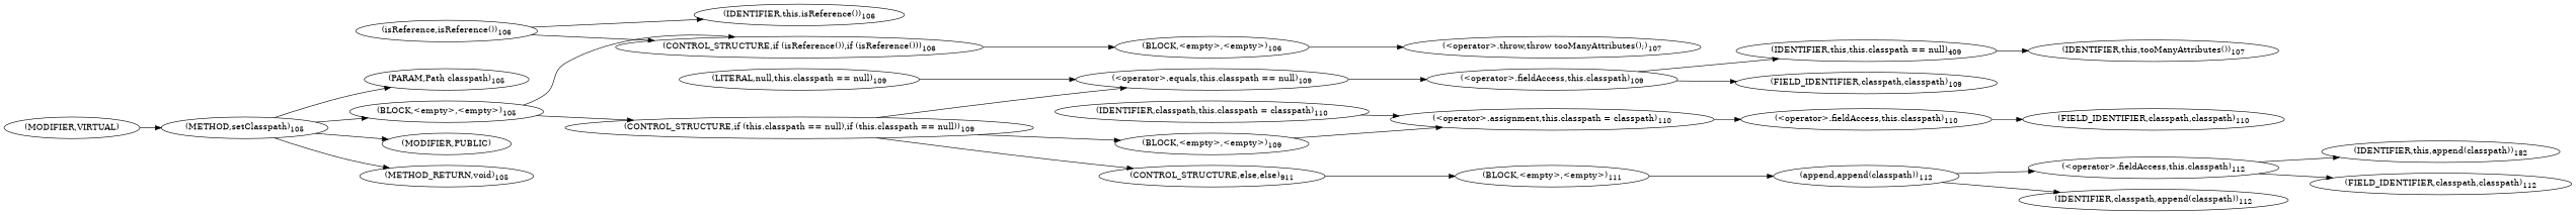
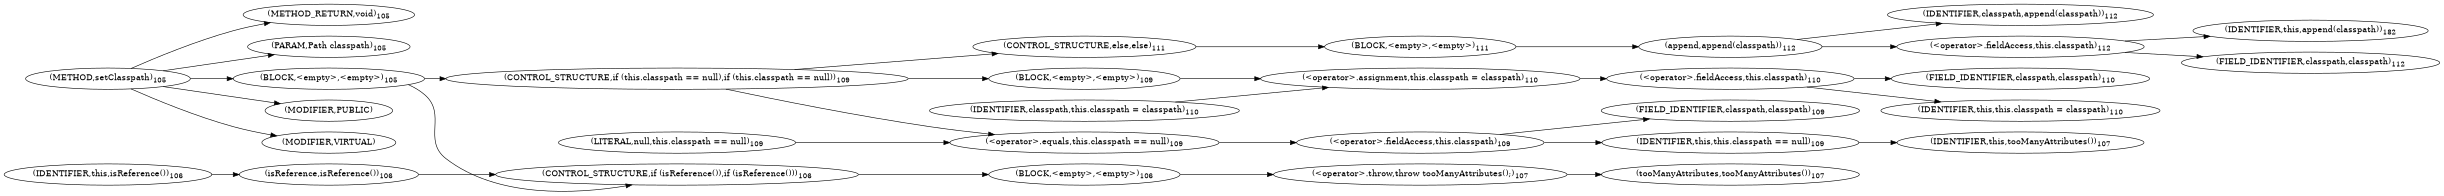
  digraph {
    rankdir=LR
    n1 [label=<(METHOD,setClasspath)<SUB>105</SUB>>]
    n2 [label=<(PARAM,Path classpath)<SUB>105</SUB>>]
    n3 [label=<(BLOCK,&lt;empty&gt;,&lt;empty&gt;)<SUB>105</SUB>>]
    n4 [label=<(MODIFIER,PUBLIC)>]
    n5 [label=<(MODIFIER,VIRTUAL)>]
    n6 [label=<(METHOD_RETURN,void)<SUB>105</SUB>>]
    n7 [label=<(CONTROL_STRUCTURE,if (isReference()),if (isReference()))<SUB>106</SUB>>]
    n8 [label=<(CONTROL_STRUCTURE,if (this.classpath == null),if (this.classpath == null))<SUB>109</SUB>>]
    n9 [label=<(BLOCK,&lt;empty&gt;,&lt;empty&gt;)<SUB>106</SUB>>]
    n10 [label=<(&lt;operator&gt;.equals,this.classpath == null)<SUB>109</SUB>>]
    n11 [label=<(BLOCK,&lt;empty&gt;,&lt;empty&gt;)<SUB>109</SUB>>]
-   n12 [label=<(CONTROL_STRUCTURE,else,else)<SUB>911</SUB>>]
+   n12 [label=<(CONTROL_STRUCTURE,else,else)<SUB>111</SUB>>]
    n13 [label=<(isReference,isReference())<SUB>106</SUB>>]
    n14 [label=<(IDENTIFIER,this,isReference())<SUB>106</SUB>>]
    n15 [label=<(&lt;operator&gt;.throw,throw tooManyAttributes();)<SUB>107</SUB>>]
+   n16 [label=<(tooManyAttributes,tooManyAttributes())<SUB>107</SUB>>]
    n17 [label=<(IDENTIFIER,this,tooManyAttributes())<SUB>107</SUB>>]
    n18 [label=<(&lt;operator&gt;.fieldAccess,this.classpath)<SUB>109</SUB>>]
    n19 [label=<(&lt;operator&gt;.assignment,this.classpath = classpath)<SUB>110</SUB>>]
    n20 [label=<(BLOCK,&lt;empty&gt;,&lt;empty&gt;)<SUB>111</SUB>>]
-   n21 [label=<(IDENTIFIER,this,this.classpath == null)<SUB>409</SUB>>]
+   n21 [label=<(IDENTIFIER,this,this.classpath == null)<SUB>109</SUB>>]
    n22 [label=<(FIELD_IDENTIFIER,classpath,classpath)<SUB>109</SUB>>]
    n23 [label=<(LITERAL,null,this.classpath == null)<SUB>109</SUB>>]
    n24 [label=<(&lt;operator&gt;.fieldAccess,this.classpath)<SUB>110</SUB>>]
+   n25 [label=<(IDENTIFIER,this,this.classpath = classpath)<SUB>110</SUB>>]
    n26 [label=<(FIELD_IDENTIFIER,classpath,classpath)<SUB>110</SUB>>]
    n27 [label=<(IDENTIFIER,classpath,this.classpath = classpath)<SUB>110</SUB>>]
    n28 [label=<(append,append(classpath))<SUB>112</SUB>>]
    n29 [label=<(&lt;operator&gt;.fieldAccess,this.classpath)<SUB>112</SUB>>]
    n30 [label=<(IDENTIFIER,classpath,append(classpath))<SUB>112</SUB>>]
    n31 [label=<(IDENTIFIER,this,append(classpath))<SUB>182</SUB>>]
    n32 [label=<(FIELD_IDENTIFIER,classpath,classpath)<SUB>112</SUB>>]
    n1 -> n2
    n1 -> n3
    n1 -> n4
-   n5 -> n1
+   n1 -> n5
    n1 -> n6
    n3 -> n7
    n3 -> n8
    n7 -> n9
    n8 -> n10
    n8 -> n11
    n8 -> n12
    n9 -> n15
    n10 -> n18
    n11 -> n19
    n12 -> n20
    n13 -> n7
-   n13 -> n14
+   n14 -> n13
+   n15 -> n16
    n18 -> n21
    n18 -> n22
    n19 -> n24
    n20 -> n28
    n21 -> n17
    n23 -> n10
+   n24 -> n25
    n24 -> n26
    n27 -> n19
    n28 -> n29
    n28 -> n30
    n29 -> n31
    n29 -> n32
  }
